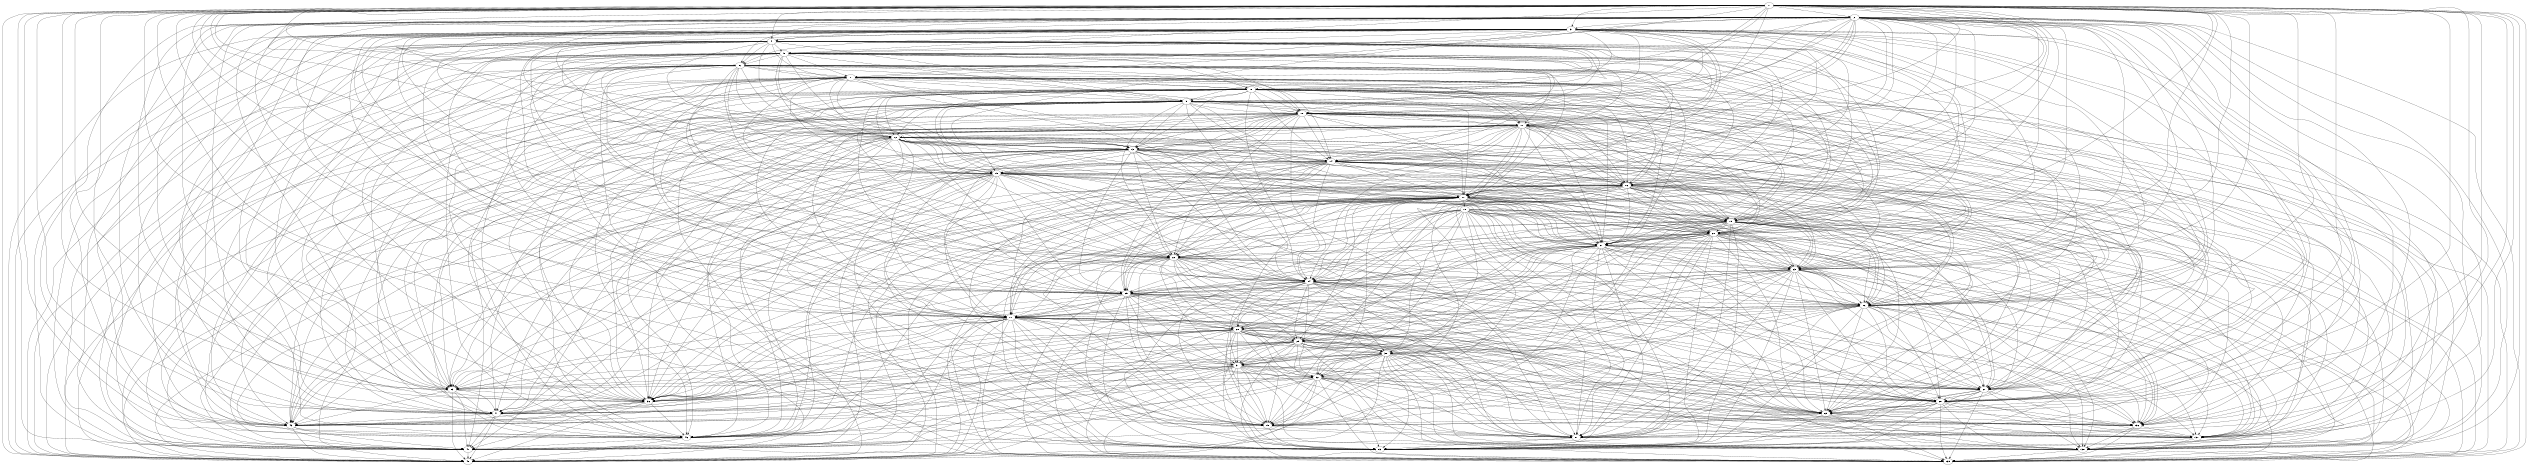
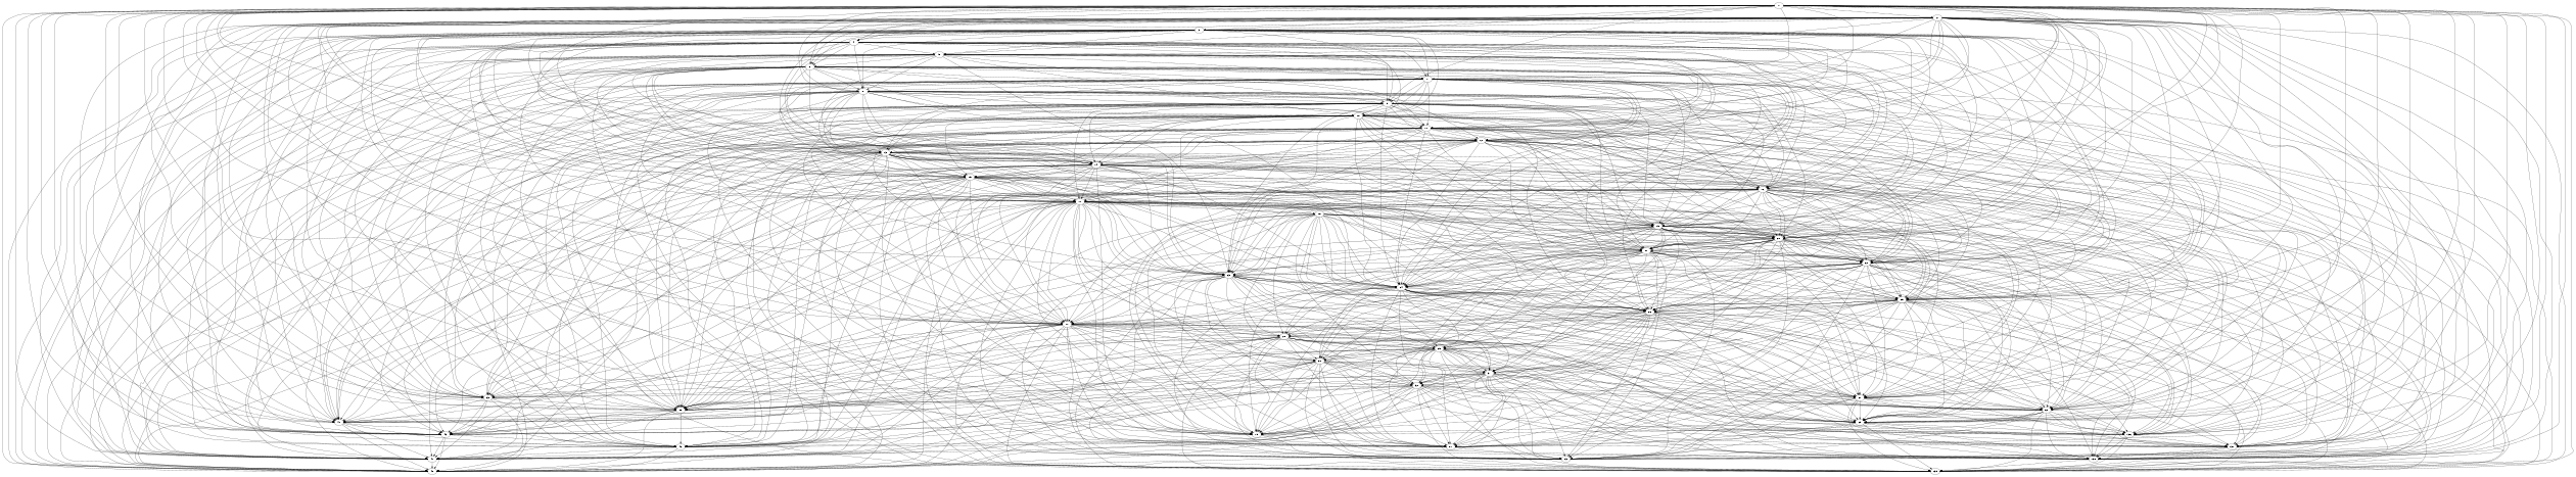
  digraph {
    n1 [label=1]
    n2 [label=2]
    n3 [label=3]
    n4 [label=4]
    n5 [label=5]
    n6 [label=6]
    n7 [label=7]
    n8 [label=8]
    n9 [label=9]
    n10 [label=10]
    n11 [label=11]
    n12 [label=12]
    n13 [label=13]
    n14 [label=14]
    n15 [label=15]
    n16 [label=16]
    n17 [label=17]
    n18 [label=19]
    n19 [label=20]
    n20 [label=21]
    n21 [label=22]
    n22 [label=23]
    n23 [label=24]
    n24 [label=25]
    n25 [label=26]
    n26 [label=77]
    n27 [label=33]
    n28 [label=36]
    n29 [label=41]
    n30 [label=43]
    n31 [label=46]
    n32 [label=47]
    n33 [label=48]
    n34 [label=67]
    n35 [label=68]
    n36 [label=69]
    n37 [label=79]
    n38 [label=81]
    n39 [label=83]
    n40 [label=136]
    n41 [label=137]
    n42 [label=138]
    n43 [label=139]
    n44 [label=28]
    n45 [label=18]
    n46 [label=29]
    n47 [label=30]
    n48 [label=31]
    n49 [label=32]
    n1 -> n2
    n1 -> n3
    n1 -> n4
    n1 -> n5
    n1 -> n6
    n1 -> n7
    n1 -> n8
    n1 -> n9
    n1 -> n10
    n1 -> n11
    n1 -> n12
    n1 -> n13
    n1 -> n14
    n1 -> n15
    n1 -> n16
    n1 -> n17
    n1 -> n18
    n1 -> n19
    n1 -> n20
    n1 -> n21
    n1 -> n22
    n1 -> n23
    n1 -> n24
    n1 -> n25
    n1 -> n26
    n1 -> n27
    n1 -> n28
    n1 -> n29
    n1 -> n30
    n1 -> n31
    n1 -> n32
    n1 -> n33
    n1 -> n34
    n1 -> n35
    n1 -> n36
    n1 -> n37
    n1 -> n38
    n1 -> n39
    n1 -> n40
    n1 -> n41
    n1 -> n42
    n1 -> n43
    n2 -> n3
    n2 -> n4
    n2 -> n5
    n2 -> n6
    n2 -> n7
    n2 -> n8
    n2 -> n9
    n2 -> n10
    n2 -> n11
    n2 -> n12
    n2 -> n13
    n2 -> n14
    n2 -> n15
    n2 -> n16
    n2 -> n17
    n2 -> n18
    n2 -> n19
    n2 -> n20
    n2 -> n21
    n2 -> n22
    n2 -> n23
    n2 -> n24
    n2 -> n25
    n2 -> n26
    n2 -> n27
    n2 -> n28
    n2 -> n29
    n2 -> n30
    n2 -> n31
    n2 -> n32
    n2 -> n33
    n2 -> n34
    n2 -> n35
    n2 -> n36
    n2 -> n37
    n2 -> n38
    n2 -> n39
    n2 -> n40
    n2 -> n41
    n2 -> n42
    n2 -> n43
    n3 -> n4
    n3 -> n5
    n3 -> n6
    n3 -> n7
    n3 -> n8
    n3 -> n9
    n3 -> n10
    n3 -> n11
    n3 -> n12
    n3 -> n13
    n3 -> n14
    n3 -> n15
    n3 -> n16
    n3 -> n17
    n3 -> n18
    n3 -> n19
    n3 -> n20
    n3 -> n21
    n3 -> n22
    n3 -> n23
    n3 -> n24
    n3 -> n25
    n3 -> n26
    n3 -> n27
    n3 -> n28
    n3 -> n29
    n3 -> n30
    n3 -> n31
    n3 -> n32
    n3 -> n33
    n3 -> n34
    n3 -> n35
    n3 -> n36
    n3 -> n37
    n3 -> n38
    n3 -> n39
    n4 -> n5
    n4 -> n6
    n4 -> n7
    n4 -> n8
    n4 -> n9
    n4 -> n10
    n4 -> n11
    n4 -> n12
    n4 -> n13
    n4 -> n14
    n4 -> n15
    n4 -> n16
    n4 -> n17
    n4 -> n18
    n4 -> n19
    n4 -> n20
    n4 -> n21
    n4 -> n22
    n4 -> n23
    n4 -> n24
    n4 -> n25
    n4 -> n26
    n4 -> n27
    n4 -> n28
    n4 -> n29
    n4 -> n30
    n4 -> n31
    n4 -> n32
    n4 -> n33
    n5 -> n6
    n5 -> n7
    n5 -> n8
    n5 -> n9
    n5 -> n10
    n5 -> n11
    n5 -> n12
    n5 -> n13
    n5 -> n14
    n5 -> n15
    n5 -> n16
    n5 -> n17
    n5 -> n18
    n5 -> n19
    n5 -> n20
    n5 -> n21
    n5 -> n22
    n5 -> n23
    n5 -> n24
-   n5 -> n25
    n5 -> n26
    n5 -> n27
    n5 -> n28
    n5 -> n29
    n5 -> n30
    n5 -> n31
    n5 -> n32
    n5 -> n33
    n6 -> n7
    n6 -> n8
    n6 -> n9
    n6 -> n10
    n6 -> n11
    n6 -> n12
    n6 -> n13
    n6 -> n14
    n6 -> n15
    n6 -> n16
    n6 -> n17
    n6 -> n18
    n6 -> n19
    n6 -> n20
    n6 -> n21
    n6 -> n22
    n6 -> n23
    n6 -> n24
    n6 -> n25
    n6 -> n26
    n6 -> n27
    n6 -> n28
    n6 -> n29
    n6 -> n30
    n6 -> n31
    n6 -> n32
    n6 -> n33
    n6 -> n43
    n7 -> n8
    n7 -> n9
    n7 -> n10
    n7 -> n11
    n7 -> n12
    n7 -> n13
    n7 -> n14
    n7 -> n15
    n7 -> n16
    n7 -> n17
    n7 -> n18
    n7 -> n19
    n7 -> n20
    n7 -> n21
    n7 -> n22
    n7 -> n23
    n7 -> n24
    n7 -> n25
    n7 -> n26
    n7 -> n27
    n7 -> n28
    n7 -> n29
    n7 -> n30
    n7 -> n31
    n7 -> n32
    n7 -> n33
    n7 -> n42
    n7 -> n43
    n8 -> n9
    n8 -> n10
    n8 -> n11
    n8 -> n12
    n8 -> n13
    n8 -> n14
    n8 -> n15
    n8 -> n16
    n8 -> n17
    n8 -> n18
    n8 -> n19
    n8 -> n20
    n8 -> n21
    n8 -> n22
    n8 -> n23
    n8 -> n24
    n8 -> n25
    n8 -> n26
    n8 -> n27
    n8 -> n28
    n8 -> n29
    n8 -> n30
    n8 -> n31
    n8 -> n32
    n8 -> n33
    n8 -> n41
    n8 -> n42
    n8 -> n43
    n9 -> n10
    n9 -> n11
    n9 -> n12
    n9 -> n13
    n9 -> n14
    n9 -> n15
    n9 -> n16
    n9 -> n17
    n9 -> n18
    n9 -> n19
    n9 -> n20
    n9 -> n21
    n9 -> n22
    n9 -> n23
    n9 -> n24
    n9 -> n25
    n9 -> n26
    n9 -> n27
    n9 -> n28
    n9 -> n29
    n9 -> n30
    n9 -> n31
    n9 -> n32
    n9 -> n33
    n9 -> n40
    n9 -> n41
    n9 -> n42
    n9 -> n43
    n10 -> n11
    n10 -> n12
    n10 -> n13
    n10 -> n14
    n10 -> n15
    n10 -> n16
    n10 -> n17
    n10 -> n18
    n10 -> n19
    n10 -> n20
    n10 -> n21
    n10 -> n22
    n10 -> n23
    n10 -> n24
    n10 -> n25
    n10 -> n26
    n10 -> n27
    n10 -> n28
    n10 -> n29
    n10 -> n30
    n10 -> n31
    n10 -> n32
    n10 -> n33
    n10 -> n34
    n10 -> n40
    n10 -> n41
    n10 -> n42
    n10 -> n43
    n10 -> n44
    n11 -> n12
    n11 -> n13
    n11 -> n14
    n11 -> n15
    n11 -> n16
    n11 -> n17
    n11 -> n18
    n11 -> n19
    n11 -> n20
    n11 -> n21
    n11 -> n22
    n11 -> n23
    n11 -> n24
    n11 -> n25
    n11 -> n26
    n11 -> n27
    n11 -> n28
    n11 -> n29
    n11 -> n30
    n11 -> n31
    n11 -> n32
    n11 -> n33
    n11 -> n34
    n11 -> n35
    n11 -> n36
    n11 -> n37
    n11 -> n38
    n11 -> n39
    n12 -> n13
    n12 -> n14
    n12 -> n15
    n12 -> n16
    n12 -> n17
    n12 -> n18
    n12 -> n19
    n12 -> n20
    n12 -> n21
    n12 -> n22
    n12 -> n23
    n12 -> n24
    n12 -> n25
    n12 -> n26
    n12 -> n27
    n12 -> n28
    n12 -> n29
    n12 -> n30
    n12 -> n31
    n12 -> n32
    n12 -> n33
    n12 -> n34
    n12 -> n35
    n12 -> n36
    n12 -> n37
    n12 -> n38
    n12 -> n39
    n13 -> n14
    n13 -> n15
-   n13 -> n16
+   n13 -> n45
    n13 -> n17
    n13 -> n18
    n13 -> n19
    n13 -> n20
    n13 -> n21
    n13 -> n22
    n13 -> n23
    n13 -> n24
    n13 -> n25
    n13 -> n26
    n13 -> n27
    n13 -> n28
    n13 -> n29
    n13 -> n30
    n13 -> n31
    n13 -> n32
    n13 -> n33
    n13 -> n34
    n13 -> n35
    n13 -> n36
    n13 -> n37
    n13 -> n38
    n13 -> n39
    n14 -> n15
    n14 -> n16
    n14 -> n17
    n14 -> n18
    n14 -> n19
    n14 -> n20
    n14 -> n21
    n14 -> n22
    n14 -> n23
    n14 -> n24
    n14 -> n25
    n14 -> n26
    n14 -> n27
    n14 -> n28
    n14 -> n29
    n14 -> n30
    n14 -> n31
    n14 -> n32
    n14 -> n33
    n14 -> n34
    n14 -> n35
    n14 -> n36
    n14 -> n37
    n14 -> n38
    n14 -> n39
    n15 -> n16
    n15 -> n17
    n15 -> n18
    n15 -> n19
    n15 -> n20
    n15 -> n21
    n15 -> n22
    n15 -> n23
    n15 -> n24
    n15 -> n25
    n15 -> n26
    n15 -> n27
    n15 -> n28
    n15 -> n29
    n15 -> n30
    n15 -> n31
    n15 -> n32
    n15 -> n33
    n15 -> n34
    n15 -> n35
    n15 -> n36
    n15 -> n37
    n15 -> n38
    n15 -> n39
    n16 -> n17
    n16 -> n18
    n16 -> n19
    n16 -> n20
    n16 -> n21
    n16 -> n22
    n16 -> n23
    n16 -> n24
    n16 -> n25
    n16 -> n26
    n16 -> n27
    n16 -> n28
    n16 -> n29
    n16 -> n30
    n16 -> n31
    n16 -> n32
    n16 -> n33
    n16 -> n34
    n16 -> n35
    n16 -> n36
    n16 -> n37
    n16 -> n38
    n16 -> n39
    n16 -> n40
    n16 -> n41
    n16 -> n42
    n16 -> n43
    n17 -> n18
    n17 -> n19
    n17 -> n20
    n17 -> n21
    n17 -> n22
    n17 -> n23
    n17 -> n24
    n17 -> n25
    n17 -> n26
    n17 -> n27
    n17 -> n28
    n17 -> n29
    n17 -> n30
    n17 -> n31
    n17 -> n32
    n17 -> n33
    n17 -> n34
    n17 -> n35
    n17 -> n36
    n17 -> n37
    n17 -> n38
    n17 -> n39
    n17 -> n40
    n17 -> n41
    n17 -> n42
    n17 -> n43
    n17 -> n44
    n17 -> n45
    n17 -> n46
    n17 -> n47
    n17 -> n48
    n17 -> n49
    n18 -> n19
    n18 -> n20
    n18 -> n21
    n18 -> n22
    n18 -> n23
    n18 -> n24
    n18 -> n25
    n18 -> n26
    n18 -> n28
    n18 -> n34
    n18 -> n35
    n18 -> n36
    n18 -> n37
    n18 -> n38
    n18 -> n39
    n18 -> n40
    n18 -> n41
    n18 -> n42
    n18 -> n43
    n18 -> n46
    n18 -> n47
    n18 -> n48
    n18 -> n49
    n19 -> n20
    n19 -> n21
    n19 -> n22
    n19 -> n23
    n19 -> n24
    n19 -> n25
    n19 -> n26
    n19 -> n28
    n19 -> n34
    n19 -> n35
    n19 -> n36
    n19 -> n37
    n19 -> n38
    n19 -> n39
    n19 -> n40
    n19 -> n41
    n19 -> n42
    n19 -> n43
    n19 -> n44
    n19 -> n46
    n19 -> n47
    n19 -> n48
    n19 -> n49
    n20 -> n21
    n20 -> n22
    n20 -> n23
    n20 -> n24
    n20 -> n25
    n20 -> n26
    n20 -> n28
    n20 -> n34
    n20 -> n35
    n20 -> n36
    n20 -> n37
    n20 -> n38
    n20 -> n39
    n20 -> n40
    n20 -> n41
    n20 -> n42
    n20 -> n43
    n20 -> n44
    n20 -> n46
    n20 -> n47
    n20 -> n48
    n20 -> n49
    n21 -> n22
    n21 -> n23
    n21 -> n24
    n21 -> n25
    n21 -> n26
    n21 -> n28
    n21 -> n34
    n21 -> n35
    n21 -> n36
    n21 -> n37
    n21 -> n38
    n21 -> n39
    n21 -> n40
    n21 -> n41
    n21 -> n42
    n21 -> n43
    n21 -> n44
    n21 -> n46
    n21 -> n47
    n21 -> n48
    n21 -> n49
    n22 -> n23
    n22 -> n24
    n22 -> n25
    n22 -> n26
    n22 -> n28
    n22 -> n34
    n22 -> n35
    n22 -> n36
    n22 -> n37
    n22 -> n38
    n22 -> n39
    n22 -> n40
    n22 -> n41
    n22 -> n42
    n22 -> n43
    n22 -> n44
    n22 -> n46
    n22 -> n47
    n22 -> n48
    n22 -> n49
    n23 -> n24
    n23 -> n25
    n23 -> n26
    n23 -> n28
    n23 -> n34
    n23 -> n35
    n23 -> n36
    n23 -> n37
    n23 -> n38
    n23 -> n39
    n23 -> n40
    n23 -> n41
    n23 -> n42
    n23 -> n43
    n23 -> n44
    n23 -> n46
    n23 -> n47
    n23 -> n48
    n23 -> n49
    n24 -> n25
    n24 -> n26
    n24 -> n28
    n24 -> n34
    n24 -> n35
    n24 -> n36
    n24 -> n37
    n24 -> n38
    n24 -> n39
-   n24 -> n27
+   n24 -> n40
    n24 -> n41
    n24 -> n42
    n24 -> n43
    n24 -> n44
    n24 -> n46
    n24 -> n47
    n24 -> n48
    n24 -> n49
    n25 -> n26
    n25 -> n28
    n25 -> n34
    n25 -> n35
    n25 -> n36
    n25 -> n37
    n25 -> n38
    n25 -> n39
    n25 -> n40
    n25 -> n41
    n25 -> n42
    n25 -> n43
    n25 -> n44
    n25 -> n46
    n25 -> n47
    n25 -> n48
    n25 -> n49
    n26 -> n27
    n26 -> n28
    n26 -> n29
    n26 -> n30
    n26 -> n31
    n26 -> n32
    n26 -> n33
    n26 -> n34
    n26 -> n35
    n26 -> n36
    n26 -> n37
    n26 -> n38
    n26 -> n39
    n26 -> n40
    n26 -> n41
    n26 -> n42
    n26 -> n43
    n26 -> n44
    n26 -> n46
    n26 -> n47
    n26 -> n48
    n26 -> n49
    n27 -> n28
    n27 -> n29
    n27 -> n30
    n27 -> n31
    n27 -> n32
    n27 -> n33
    n28 -> n29
    n28 -> n30
    n28 -> n31
    n28 -> n32
    n28 -> n33
    n29 -> n30
    n29 -> n31
    n29 -> n32
    n29 -> n33
    n30 -> n31
    n30 -> n32
    n30 -> n33
    n31 -> n32
    n31 -> n33
    n32 -> n33
    n34 -> n35
    n34 -> n36
    n34 -> n37
    n34 -> n38
    n34 -> n39
    n34 -> n40
    n34 -> n41
    n34 -> n42
    n34 -> n43
    n35 -> n36
    n35 -> n37
    n35 -> n38
    n35 -> n39
    n35 -> n40
    n35 -> n41
    n35 -> n42
    n35 -> n43
    n36 -> n37
    n36 -> n38
    n36 -> n39
    n36 -> n40
    n36 -> n42
    n36 -> n43
    n37 -> n38
    n37 -> n39
    n38 -> n39
    n40 -> n41
    n40 -> n42
    n40 -> n43
    n41 -> n36
    n41 -> n42
    n41 -> n43
    n42 -> n43
    n44 -> n27
    n44 -> n28
    n44 -> n29
    n44 -> n30
    n44 -> n31
    n44 -> n32
    n44 -> n33
    n44 -> n34
    n44 -> n35
    n44 -> n36
    n44 -> n37
    n44 -> n38
    n44 -> n39
    n44 -> n40
    n44 -> n41
    n44 -> n42
    n44 -> n43
    n44 -> n46
    n44 -> n47
    n44 -> n48
    n44 -> n49
    n45 -> n18
    n45 -> n19
    n45 -> n20
    n45 -> n21
    n45 -> n22
    n45 -> n23
    n45 -> n24
    n45 -> n25
    n45 -> n26
    n45 -> n34
    n45 -> n35
    n45 -> n36
    n45 -> n37
    n45 -> n38
    n45 -> n39
    n45 -> n40
    n45 -> n41
    n45 -> n42
    n45 -> n43
    n45 -> n44
    n45 -> n46
    n45 -> n47
    n45 -> n48
    n45 -> n49
    n46 -> n27
    n46 -> n28
    n46 -> n29
    n46 -> n30
    n46 -> n31
    n46 -> n32
    n46 -> n33
    n46 -> n34
    n46 -> n35
    n46 -> n36
    n46 -> n37
    n46 -> n38
    n46 -> n39
    n46 -> n40
    n46 -> n41
    n46 -> n42
    n46 -> n43
    n46 -> n47
    n46 -> n48
    n46 -> n49
    n47 -> n27
    n47 -> n28
    n47 -> n29
    n47 -> n30
    n47 -> n31
    n47 -> n32
    n47 -> n33
    n47 -> n34
    n47 -> n35
    n47 -> n36
    n47 -> n37
    n47 -> n38
    n47 -> n39
    n47 -> n40
    n47 -> n41
    n47 -> n42
    n47 -> n43
    n47 -> n48
    n47 -> n49
    n48 -> n27
    n48 -> n28
    n48 -> n29
    n48 -> n30
    n48 -> n31
    n48 -> n32
    n48 -> n33
    n48 -> n34
    n48 -> n35
    n48 -> n36
    n48 -> n37
    n48 -> n38
    n48 -> n39
    n48 -> n40
    n48 -> n41
    n48 -> n42
    n48 -> n43
    n48 -> n49
    n49 -> n27
    n49 -> n28
    n49 -> n29
    n49 -> n30
    n49 -> n31
    n49 -> n32
    n49 -> n33
    n49 -> n34
    n49 -> n35
    n49 -> n36
    n49 -> n37
    n49 -> n38
    n49 -> n39
    n49 -> n40
    n49 -> n41
    n49 -> n42
    n49 -> n43
  }
